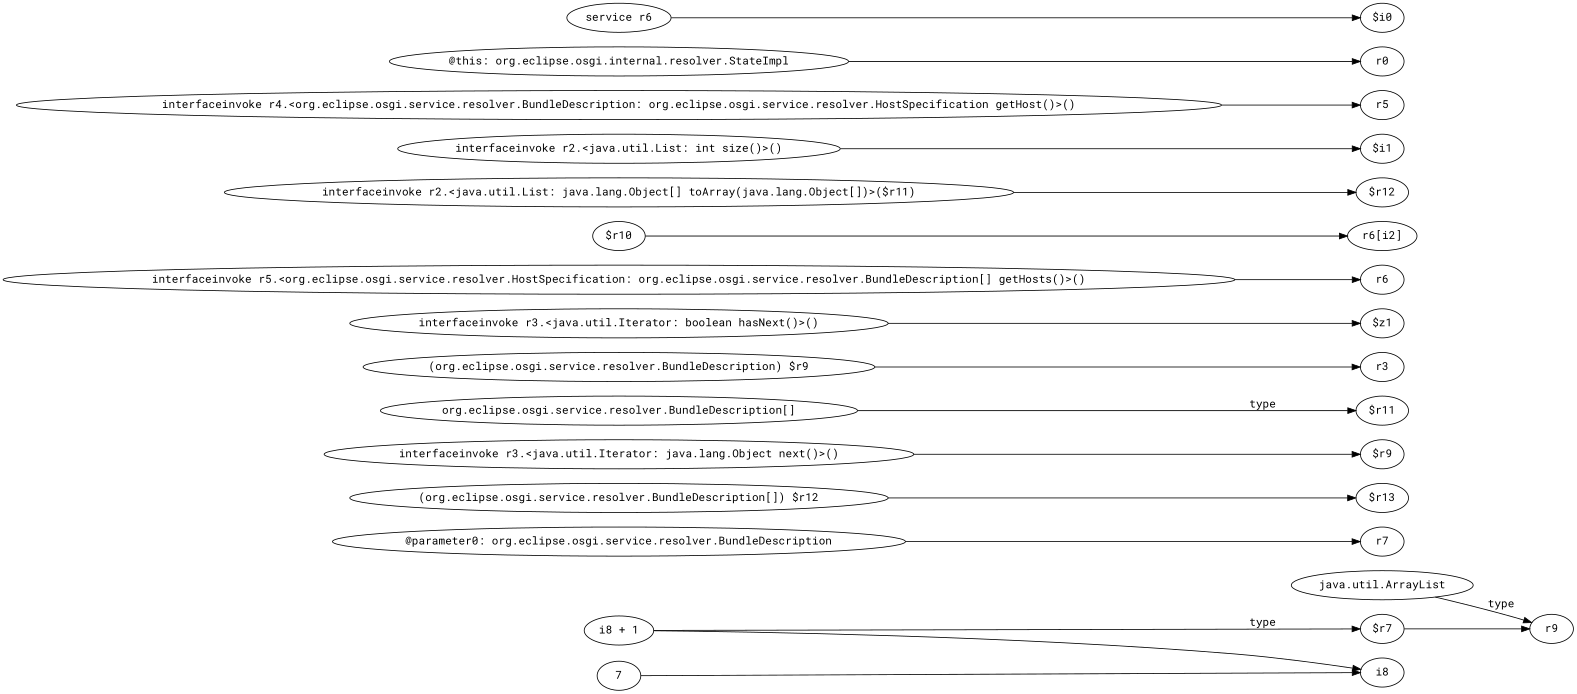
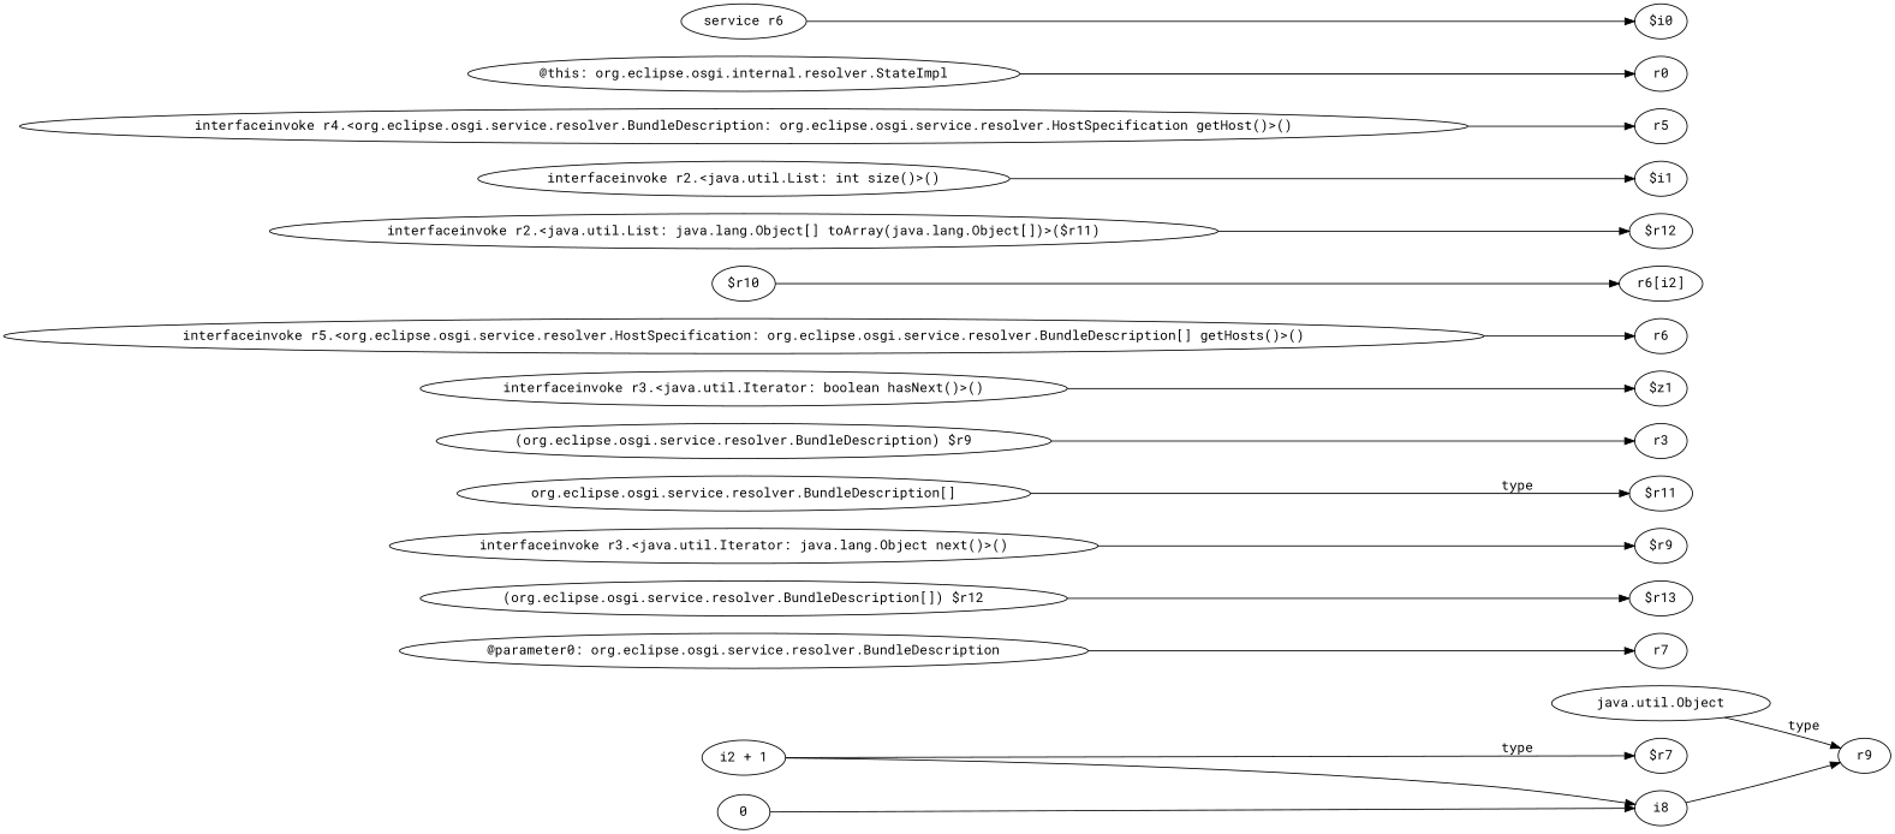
  digraph {
    fontname="Roboto Mono"
    rankdir=LR
    node [fontname="Roboto Mono"]
    edge [fontname="Roboto Mono"]
-   n1 [label="java.util.ArrayList"]
+   n1 [label="java.util.Object"]
    n2 [label=r9]
    n3 [label="$r7"]
-   n4 [label="i8 + 1"]
+   n4 [label="i2 + 1"]
    n5 [label=i8]
    n6 [label="@parameter0: org.eclipse.osgi.service.resolver.BundleDescription"]
    n7 [label=r7]
    n8 [label="(org.eclipse.osgi.service.resolver.BundleDescription[]) $r12"]
    n9 [label="$r13"]
    n10 [label="interfaceinvoke r3.<java.util.Iterator: java.lang.Object next()>()"]
    n11 [label="$r9"]
    n12 [label="org.eclipse.osgi.service.resolver.BundleDescription[]"]
    n13 [label="$r11"]
    n14 [label="(org.eclipse.osgi.service.resolver.BundleDescription) $r9"]
    n15 [label=r3]
    n16 [label="interfaceinvoke r3.<java.util.Iterator: boolean hasNext()>()"]
    n17 [label="$z1"]
    n18 [label="interfaceinvoke r5.<org.eclipse.osgi.service.resolver.HostSpecification: org.eclipse.osgi.service.resolver.BundleDescription[] getHosts()>()"]
    n19 [label=r6]
-   n20 [label=7]
+   n20 [label=0]
    n21 [label="r6[i2]"]
    n22 [label="$r10"]
    n23 [label="interfaceinvoke r2.<java.util.List: java.lang.Object[] toArray(java.lang.Object[])>($r11)"]
    n24 [label="$r12"]
    n25 [label="interfaceinvoke r2.<java.util.List: int size()>()"]
    n26 [label="$i1"]
    n27 [label="interfaceinvoke r4.<org.eclipse.osgi.service.resolver.BundleDescription: org.eclipse.osgi.service.resolver.HostSpecification getHost()>()"]
    n28 [label=r5]
    n29 [label="@this: org.eclipse.osgi.internal.resolver.StateImpl"]
    n30 [label=r0]
    n31 [label="service r6"]
    n32 [label="$i0"]
    n1 -> n2 [label=type]
-   n3 -> n2
+   n5 -> n2
    n4 -> n3 [label=type]
    n4 -> n5
    n6 -> n7
    n8 -> n9
    n10 -> n11
    n12 -> n13 [label=type]
    n14 -> n15
    n16 -> n17
    n18 -> n19
    n20 -> n5
    n22 -> n21
    n23 -> n24
    n25 -> n26
    n27 -> n28
    n29 -> n30
    n31 -> n32
  }
